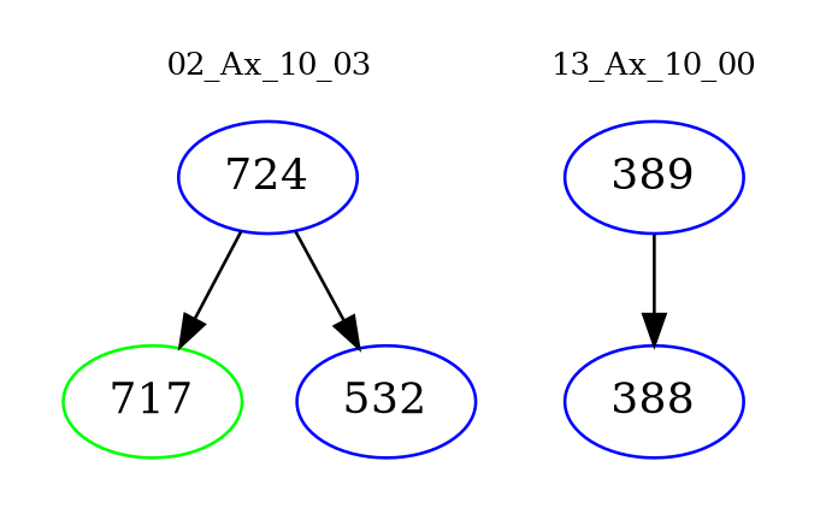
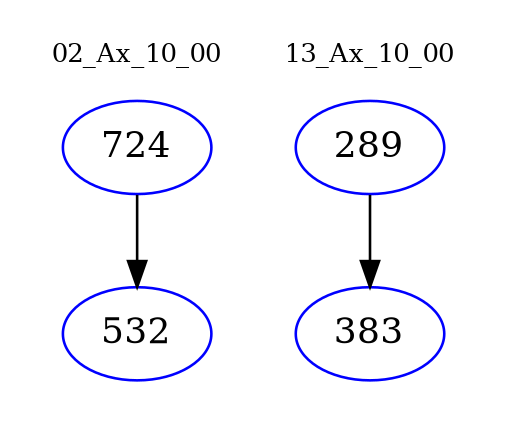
  digraph {
    node [color=blue]
    edge [color=black]
    n1 [label=724]
-   n2 [color=green label=717]
    n3 [label=532]
-   n4 [label=389]
-   n5 [label=388]
+   n4 [label=289]
+   n5 [label=383]
    subgraph cluster_1 {
      color=white
      fontsize=10
-     label="02_Ax_10_03"
+     label="02_Ax_10_00"
      n1
-     n2
      n3
    }
    subgraph cluster_2 {
      color=white
      fontsize=10
      label="13_Ax_10_00"
      n4
      n5
    }
-   n1 -> n2
    n1 -> n3
    n4 -> n5
  }
